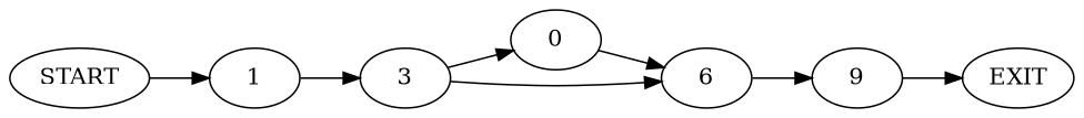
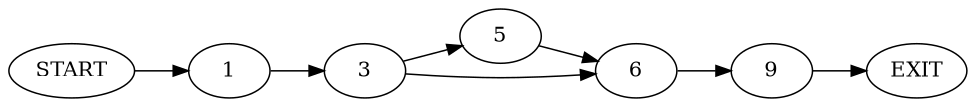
  digraph {
    rankdir=LR
    n1 [label=START]
    1
    3
    n4 [label=EXIT]
-   5 [label=0]
+   5
    6
    n7 [label=9]
    n1 -> 1
    1 -> 3
    3 -> 5
    3 -> 6
    5 -> 6
    6 -> n7
    n7 -> n4
  }
